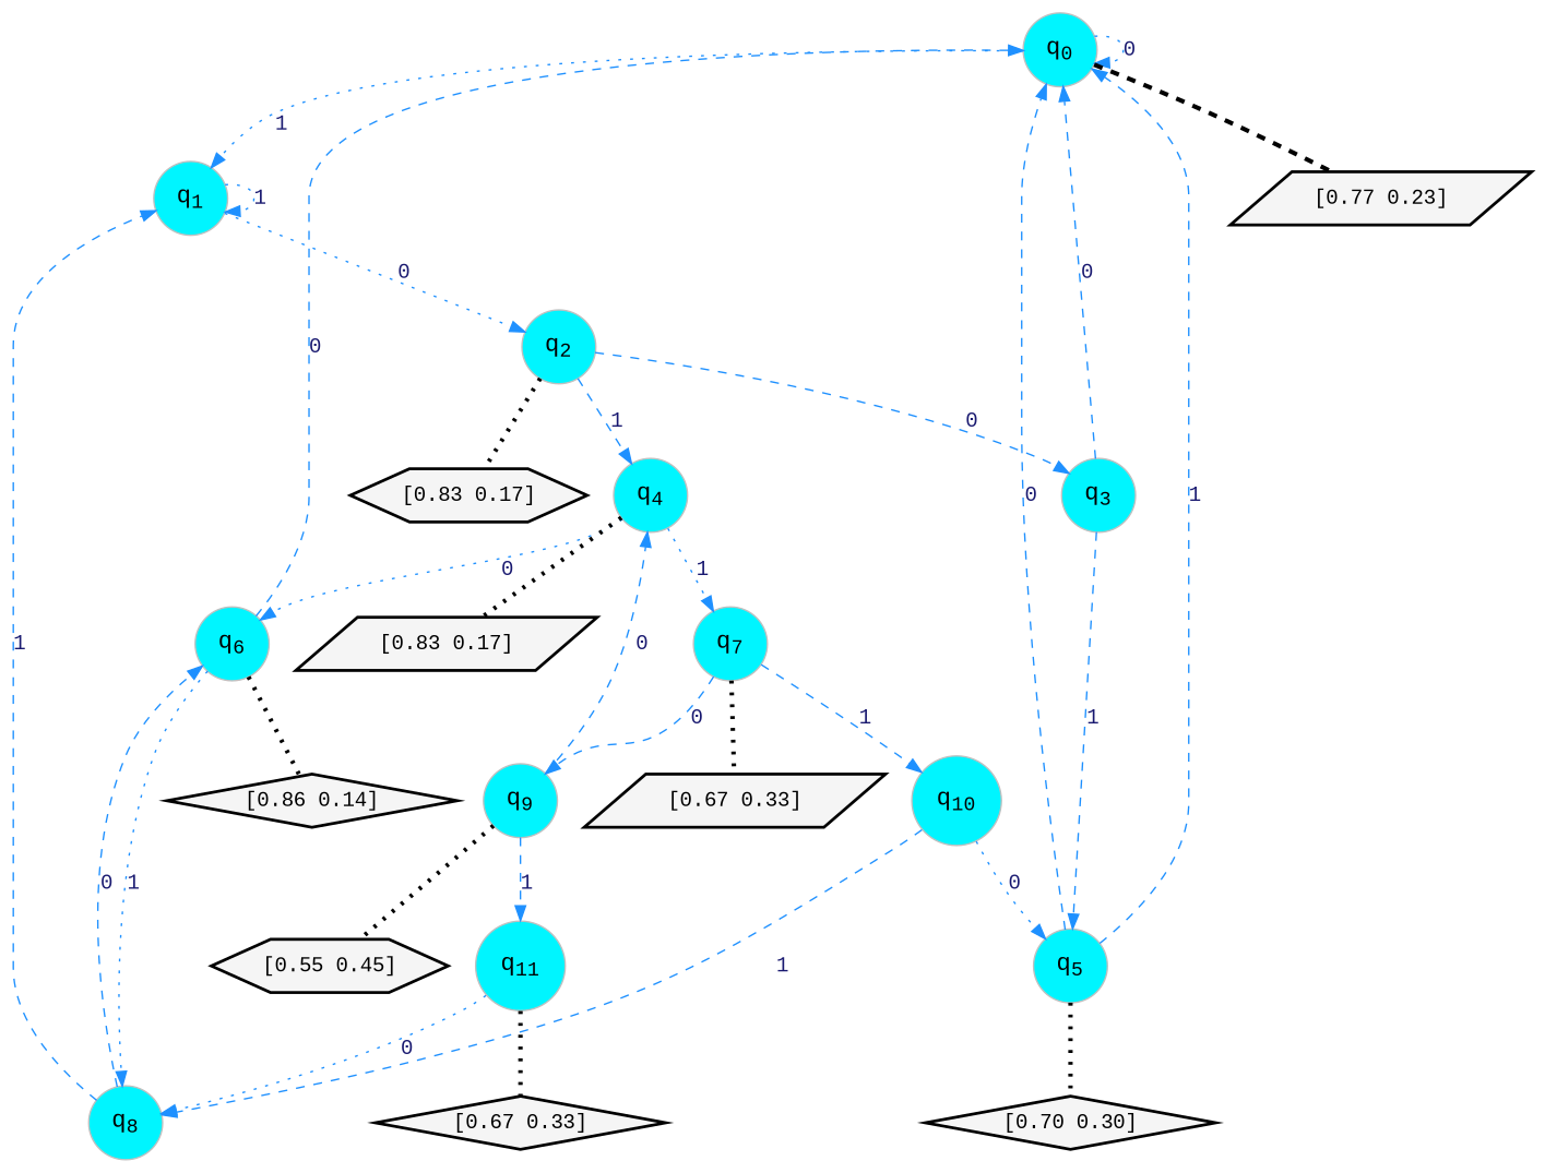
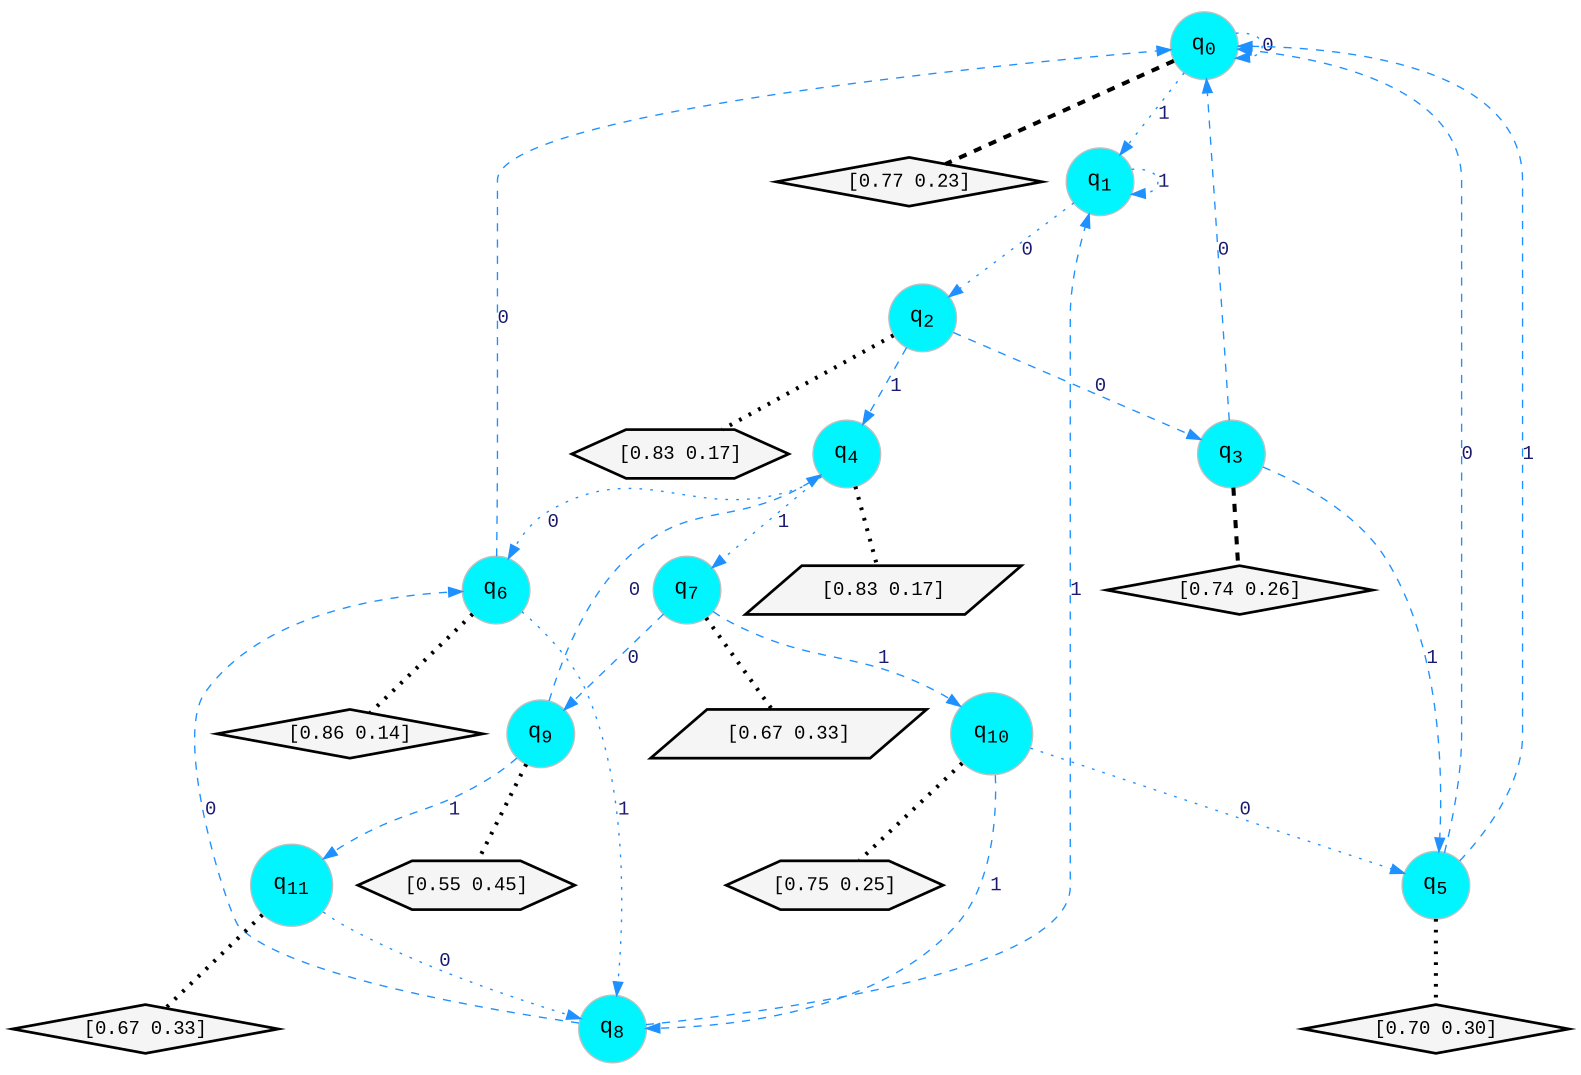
  digraph {
    fontname="Liberation Mono"
    rankdir=TD
    node [color=gray fillcolor=turquoise1 fontcolor=black fontname="Liberation Mono" fontsize=16 fontweight=bold shape=circle style=filled]
    edge [arrowsize=1 color=dodgerblue1 fontcolor=midnightblue fontname="Liberation Mono" fontweight=bold penwidth=1 style=dotted weight=20]
    n1 [label=<q<SUB>0</SUB>>]
    n2 [label=<q<SUB>1</SUB>>]
-   n3 [color=black fillcolor=whitesmoke fontsize=14 label="[0.77 0.23]" penwidth=2 shape=parallelogram]
+   n3 [color=black fillcolor=whitesmoke fontsize=14 label="[0.77 0.23]" penwidth=2 shape=diamond]
    n4 [label=<q<SUB>2</SUB>>]
    n5 [label=<q<SUB>3</SUB>>]
    n6 [label=<q<SUB>4</SUB>>]
    n7 [color=black fillcolor=whitesmoke fontsize=14 label="[0.83 0.17]" penwidth=2 shape=hexagon]
    n8 [label=<q<SUB>5</SUB>>]
+   n9 [color=black fillcolor=whitesmoke fontsize=14 label="[0.74 0.26]" penwidth=2 shape=diamond]
    n10 [label=<q<SUB>6</SUB>>]
    n11 [label=<q<SUB>7</SUB>>]
    n12 [color=black fillcolor=whitesmoke fontsize=14 label="[0.83 0.17]" penwidth=2 shape=parallelogram]
    n13 [color=black fillcolor=whitesmoke fontsize=14 label="[0.70 0.30]" penwidth=2 shape=diamond]
    n14 [label=<q<SUB>8</SUB>>]
    n15 [color=black fillcolor=whitesmoke fontsize=14 label="[0.86 0.14]" penwidth=2 shape=diamond]
    n16 [label=<q<SUB>9</SUB>>]
    n17 [label=<q<SUB>10</SUB>>]
    n18 [color=black fillcolor=whitesmoke fontsize=14 label="[0.67 0.33]" penwidth=2 shape=parallelogram]
    n19 [label=<q<SUB>11</SUB>>]
    n20 [color=black fillcolor=whitesmoke fontsize=14 label="[0.55 0.45]" penwidth=2 shape=hexagon]
+   n21 [color=black fillcolor=whitesmoke fontsize=14 label="[0.75 0.25]" penwidth=2 shape=hexagon]
    n22 [color=black fillcolor=whitesmoke fontsize=14 label="[0.67 0.33]" penwidth=2 shape=diamond]
    n1 -> n1 [label=0]
    n1 -> n2 [label=1]
    n1 -> n3 [arrowhead=none color=black penwidth=3 style=dashed]
    n2 -> n2 [label=1]
    n2 -> n4 [label=0]
    n4 -> n5 [label=0 style=dashed]
    n4 -> n6 [label=1 style=dashed]
    n4 -> n7 [arrowhead=none color=black penwidth=3]
    n5 -> n1 [label=0 style=dashed]
    n5 -> n8 [label=1 style=dashed]
+   n5 -> n9 [arrowhead=none color=black penwidth=3 style=dashed]
    n6 -> n10 [label=0]
    n6 -> n11 [label=1]
    n6 -> n12 [arrowhead=none color=black penwidth=3]
    n8 -> n1 [label=0 style=dashed]
    n8 -> n1 [label=1 style=dashed]
    n8 -> n13 [arrowhead=none color=black penwidth=3]
    n10 -> n1 [label=0 style=dashed]
    n10 -> n14 [label=1]
    n10 -> n15 [arrowhead=none color=black penwidth=3]
    n11 -> n16 [label=0 style=dashed]
    n11 -> n17 [label=1 style=dashed]
    n11 -> n18 [arrowhead=none color=black penwidth=3]
    n14 -> n2 [label=1 style=dashed]
    n14 -> n10 [label=0 style=dashed]
    n16 -> n6 [label=0 style=dashed]
    n16 -> n19 [label=1 style=dashed]
    n16 -> n20 [arrowhead=none color=black penwidth=3]
    n17 -> n8 [label=0]
    n17 -> n14 [label=1 style=dashed]
+   n17 -> n21 [arrowhead=none color=black penwidth=3]
    n19 -> n14 [label=0]
    n19 -> n22 [arrowhead=none color=black penwidth=3]
  }
